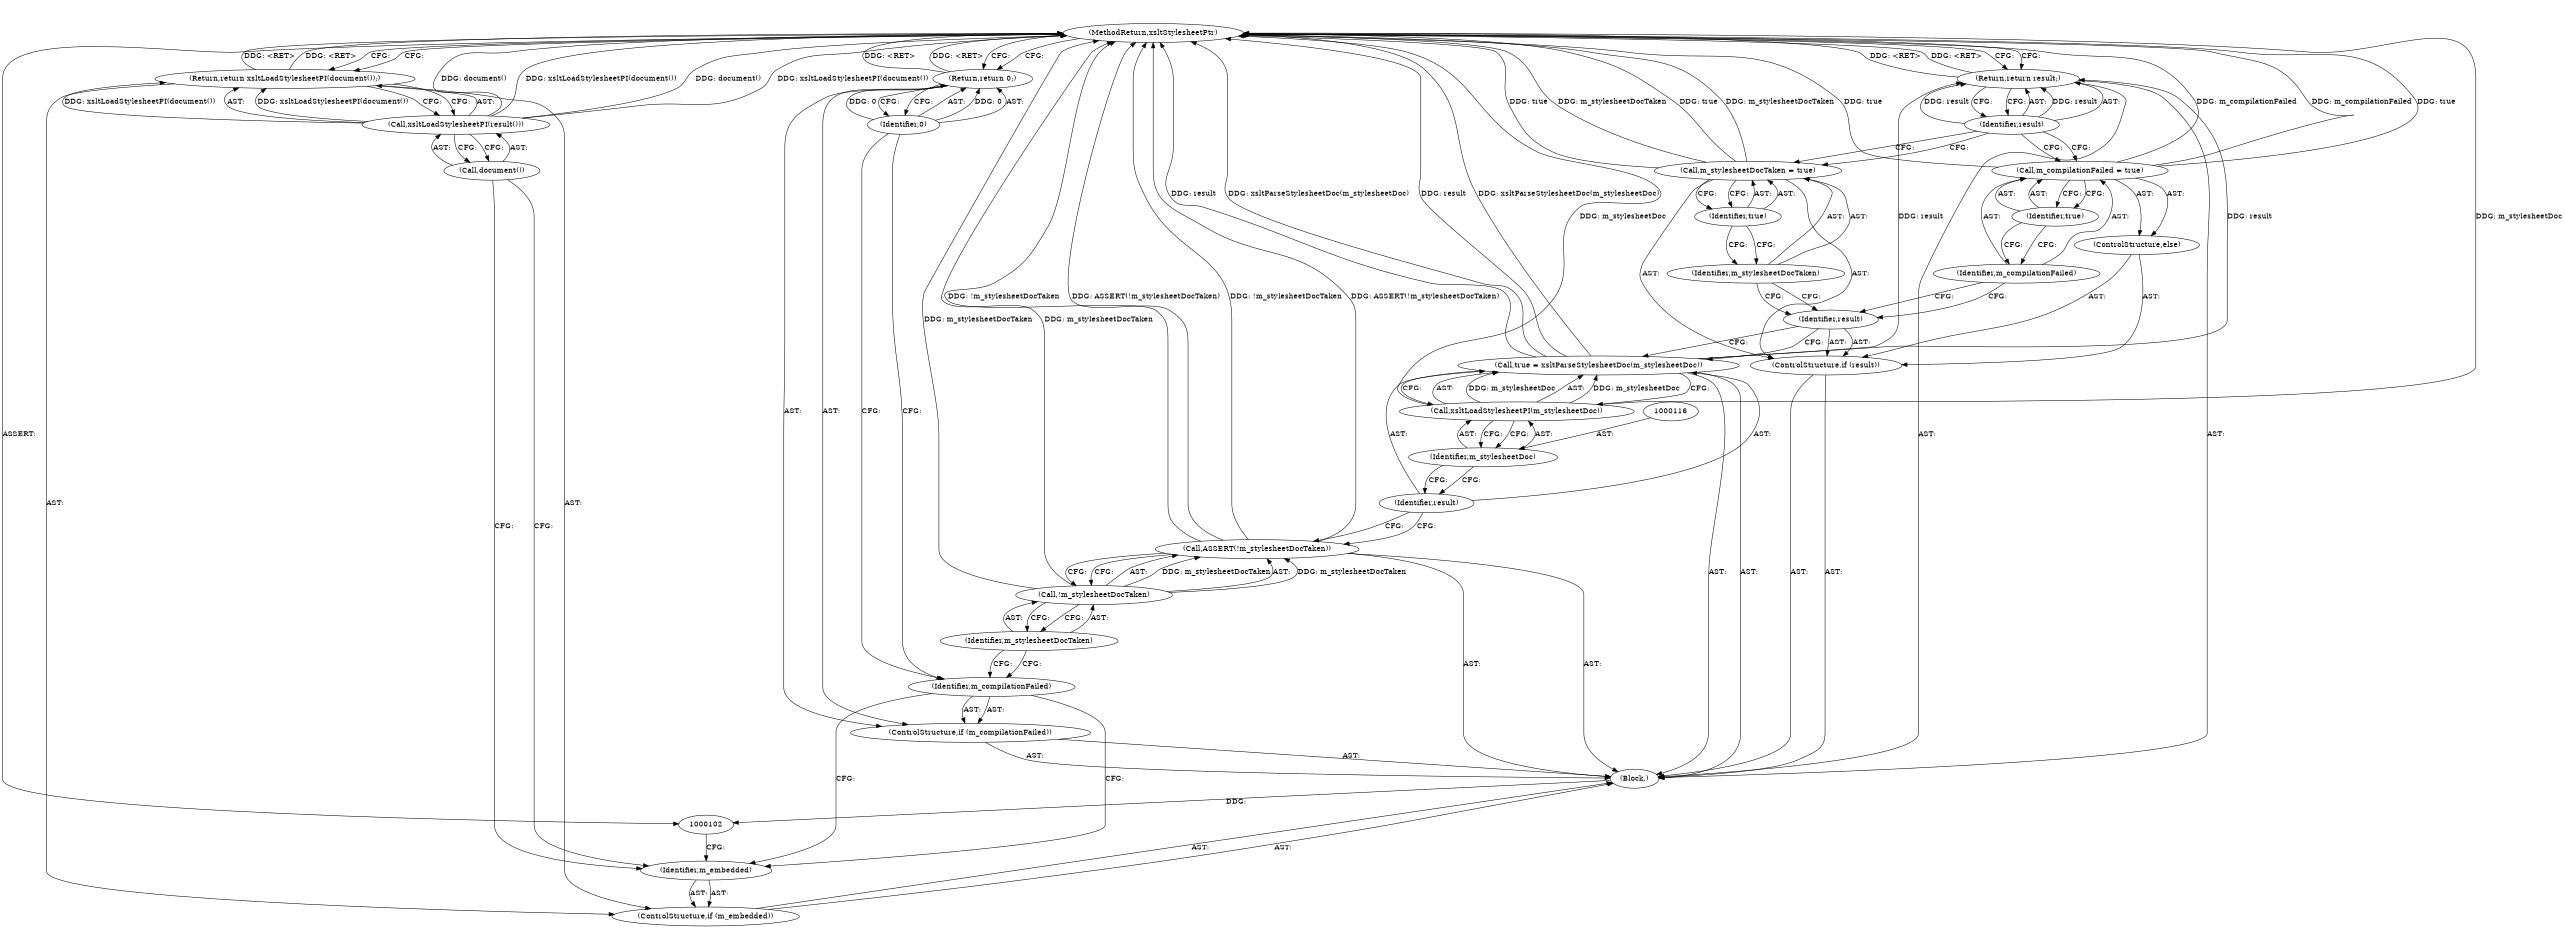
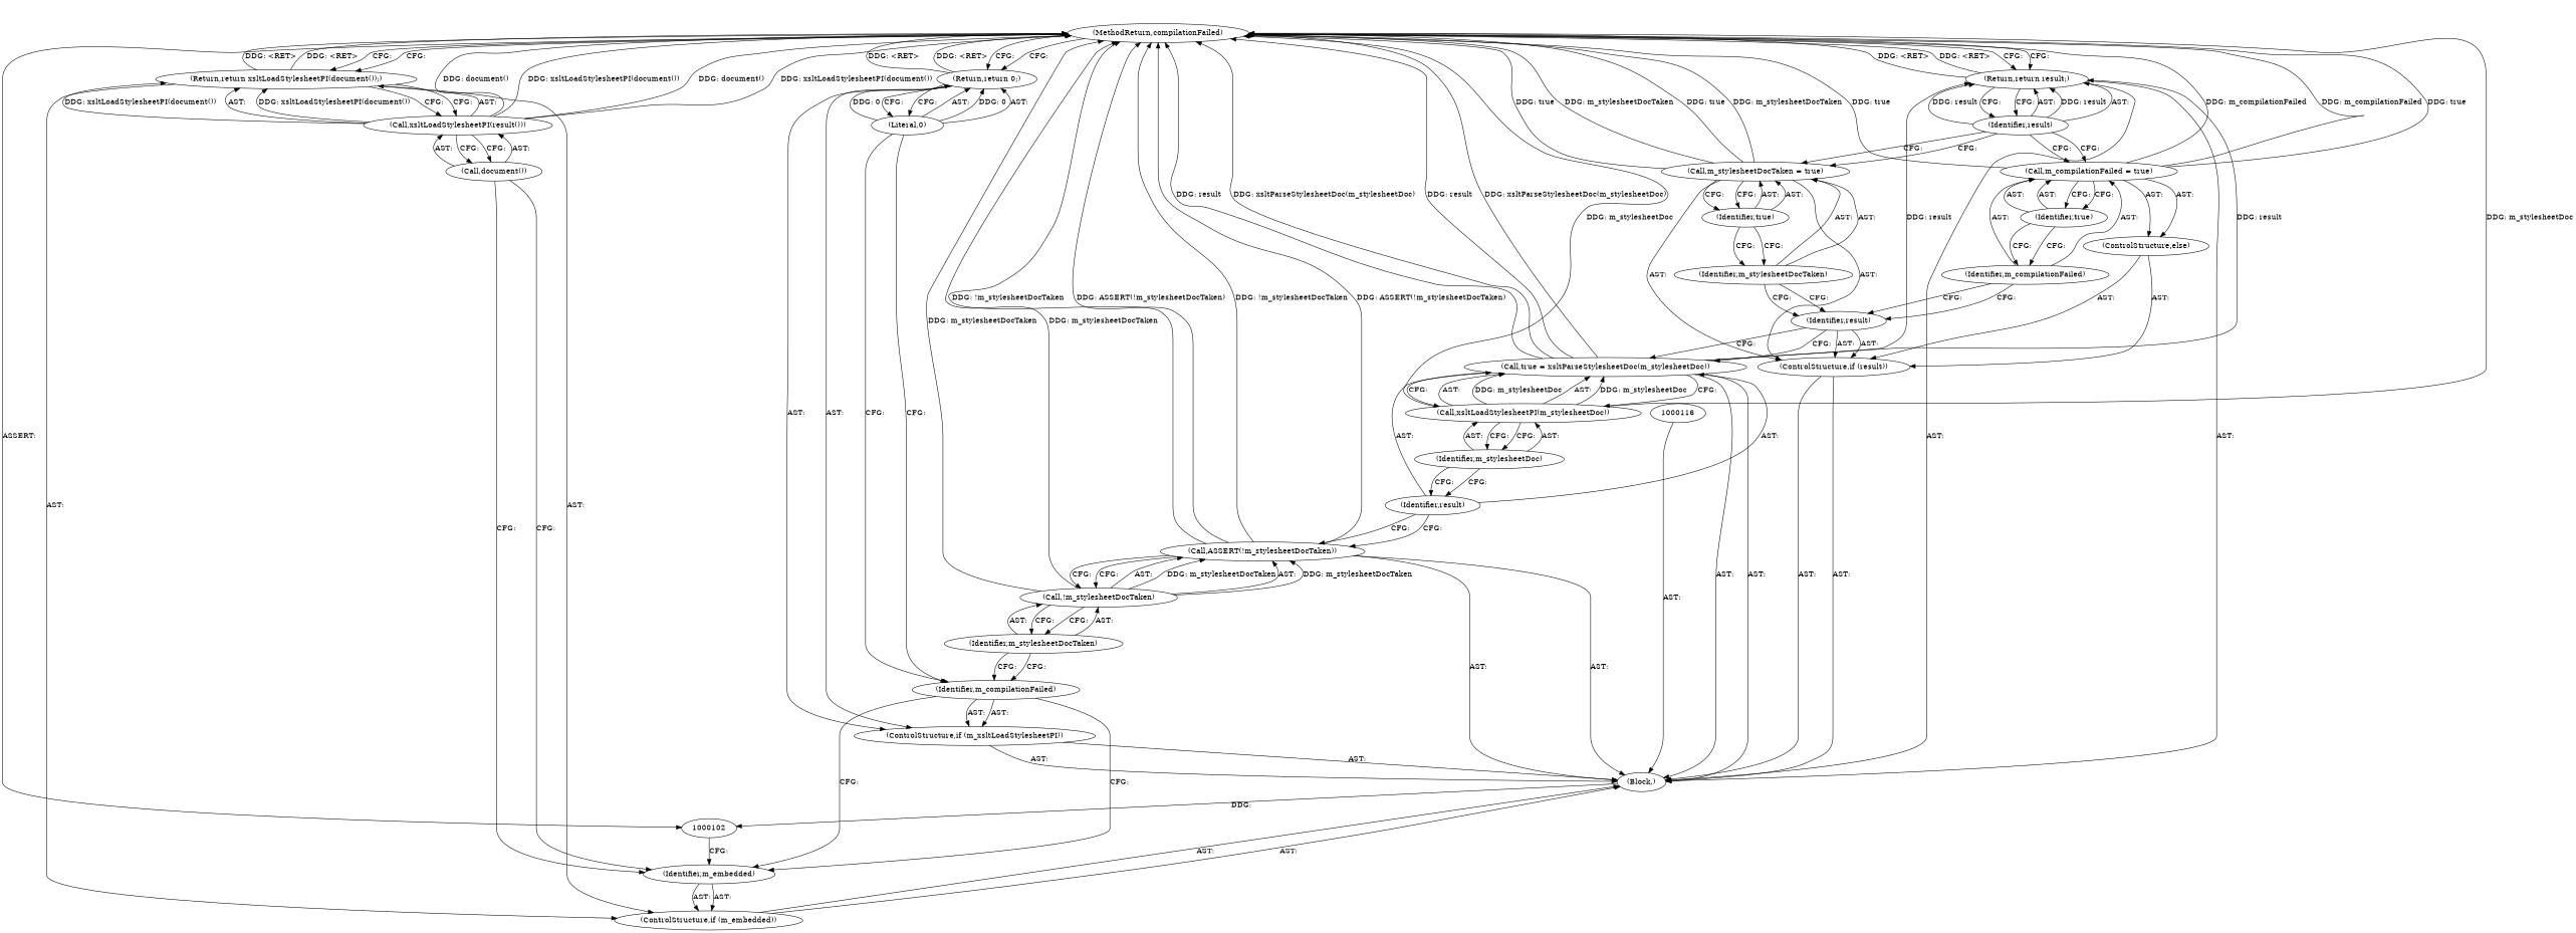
  digraph {
-   n1 [label="(MethodReturn,xsltStylesheetPtr)"]
+   n1 [label="(MethodReturn,compilationFailed)"]
    n2 [label="(Return,return result;)"]
    n3 [label="(Return,return xsltLoadStylesheetPI(document());)"]
    n4 [label="(Return,return 0;)"]
    1000102
    n6 [label="(Block,)"]
    n7 [label="(Identifier,result)"]
    n8 [label="(ControlStructure,if (m_embedded))"]
    n9 [label="(Call,xsltLoadStylesheetPI(result()))"]
-   n10 [label="(ControlStructure,if (m_compilationFailed))"]
-   n11 [label="(Identifier,0)"]
+   n10 [label="(ControlStructure,if (m_xsltLoadStylesheetPI))"]
+   n11 [label="(Literal,0)"]
    n12 [label="(Identifier,m_embedded)"]
    n13 [label="(Call,!m_stylesheetDocTaken)"]
    n14 [label="(Identifier,m_stylesheetDocTaken)"]
    n15 [label="(Call,ASSERT(!m_stylesheetDocTaken))"]
    n16 [label="(Identifier,m_compilationFailed)"]
    n17 [label="(Call,true = xsltParseStylesheetDoc(m_stylesheetDoc))"]
    n18 [label="(Call,xsltLoadStylesheetPI(m_stylesheetDoc))"]
    n19 [label="(Identifier,m_stylesheetDoc)"]
    n20 [label="(Identifier,result)"]
    n21 [label="(ControlStructure,if (result))"]
    n22 [label="(Identifier,result)"]
    n23 [label="(Identifier,true)"]
    n24 [label="(Call,m_stylesheetDocTaken = true)"]
    n25 [label="(Identifier,m_stylesheetDocTaken)"]
    n26 [label="(ControlStructure,else)"]
    n27 [label="(Identifier,true)"]
    n28 [label="(Call,m_compilationFailed = true)"]
    n29 [label="(Identifier,m_compilationFailed)"]
    n30 [label="(Call,document())"]
    1000116
    n1 -> n2 [label="CFG: "]
    n1 -> n2 [label="CFG: "]
    n1 -> n3 [label="CFG: "]
    n1 -> n3 [label="CFG: "]
    n1 -> n4 [label="CFG: "]
    n1 -> n4 [label="CFG: "]
    n1 -> 1000102 [label="ASSERT: "]
    n2 -> n1 [label="DDG: <RET>"]
    n2 -> n1 [label="DDG: <RET>"]
    n2 -> n6 [label="AST: "]
    n2 -> n6 [label="AST: "]
    n2 -> n7 [label="CFG: "]
    n2 -> n7 [label="CFG: "]
    n3 -> n1 [label="DDG: <RET>"]
    n3 -> n1 [label="DDG: <RET>"]
    n3 -> n8 [label="AST: "]
    n3 -> n8 [label="AST: "]
    n3 -> n9 [label="CFG: "]
    n3 -> n9 [label="CFG: "]
    n4 -> n1 [label="DDG: <RET>"]
    n4 -> n1 [label="DDG: <RET>"]
    n4 -> n10 [label="AST: "]
    n4 -> n10 [label="AST: "]
    n4 -> n11 [label="CFG: "]
    n4 -> n11 [label="CFG: "]
    1000102 -> n12 [label="CFG: "]
    n6 -> 1000102 [label="DDG: "]
    n7 -> n2 [label="AST: "]
    n7 -> n2 [label="DDG: result"]
    n7 -> n2 [label="AST: "]
    n7 -> n2 [label="DDG: result"]
    n7 -> n24 [label="CFG: "]
    n7 -> n24 [label="CFG: "]
    n7 -> n28 [label="CFG: "]
    n7 -> n28 [label="CFG: "]
    n8 -> n6 [label="AST: "]
    n8 -> n6 [label="AST: "]
    n9 -> n1 [label="DDG: document()"]
    n9 -> n1 [label="DDG: xsltLoadStylesheetPI(document())"]
    n9 -> n1 [label="DDG: document()"]
    n9 -> n1 [label="DDG: xsltLoadStylesheetPI(document())"]
    n9 -> n3 [label="AST: "]
    n9 -> n3 [label="DDG: xsltLoadStylesheetPI(document())"]
    n9 -> n3 [label="AST: "]
    n9 -> n3 [label="DDG: xsltLoadStylesheetPI(document())"]
    n9 -> n30 [label="CFG: "]
    n9 -> n30 [label="CFG: "]
    n10 -> n6 [label="AST: "]
    n10 -> n6 [label="AST: "]
    n11 -> n4 [label="AST: "]
    n11 -> n4 [label="DDG: 0"]
    n11 -> n4 [label="AST: "]
    n11 -> n4 [label="DDG: 0"]
    n11 -> n16 [label="CFG: "]
    n11 -> n16 [label="CFG: "]
    n12 -> n8 [label="AST: "]
    n12 -> n8 [label="AST: "]
    n13 -> n1 [label="DDG: m_stylesheetDocTaken"]
    n13 -> n1 [label="DDG: m_stylesheetDocTaken"]
    n13 -> n14 [label="CFG: "]
    n13 -> n14 [label="CFG: "]
    n13 -> n15 [label="AST: "]
    n13 -> n15 [label="DDG: m_stylesheetDocTaken"]
    n13 -> n15 [label="AST: "]
    n13 -> n15 [label="DDG: m_stylesheetDocTaken"]
    n14 -> n13 [label="AST: "]
    n14 -> n13 [label="AST: "]
    n14 -> n16 [label="CFG: "]
    n14 -> n16 [label="CFG: "]
    n15 -> n1 [label="DDG: !m_stylesheetDocTaken"]
    n15 -> n1 [label="DDG: ASSERT(!m_stylesheetDocTaken)"]
    n15 -> n1 [label="DDG: !m_stylesheetDocTaken"]
    n15 -> n1 [label="DDG: ASSERT(!m_stylesheetDocTaken)"]
    n15 -> n6 [label="AST: "]
    n15 -> n6 [label="AST: "]
    n15 -> n13 [label="CFG: "]
    n15 -> n13 [label="CFG: "]
    n16 -> n10 [label="AST: "]
    n16 -> n10 [label="AST: "]
    n16 -> n12 [label="CFG: "]
    n16 -> n12 [label="CFG: "]
    n17 -> n1 [label="DDG: result"]
    n17 -> n1 [label="DDG: xsltParseStylesheetDoc(m_stylesheetDoc)"]
    n17 -> n1 [label="DDG: result"]
    n17 -> n1 [label="DDG: xsltParseStylesheetDoc(m_stylesheetDoc)"]
    n17 -> n2 [label="DDG: result"]
    n17 -> n2 [label="DDG: result"]
    n17 -> n6 [label="AST: "]
    n17 -> n6 [label="AST: "]
    n17 -> n18 [label="CFG: "]
    n17 -> n18 [label="CFG: "]
    n18 -> n1 [label="DDG: m_stylesheetDoc"]
    n18 -> n1 [label="DDG: m_stylesheetDoc"]
    n18 -> n17 [label="AST: "]
    n18 -> n17 [label="DDG: m_stylesheetDoc"]
    n18 -> n17 [label="AST: "]
    n18 -> n17 [label="DDG: m_stylesheetDoc"]
    n18 -> n19 [label="CFG: "]
    n18 -> n19 [label="CFG: "]
    n19 -> n18 [label="AST: "]
    n19 -> n18 [label="AST: "]
    n19 -> n20 [label="CFG: "]
    n19 -> n20 [label="CFG: "]
    n20 -> n15 [label="CFG: "]
    n20 -> n15 [label="CFG: "]
    n20 -> n17 [label="AST: "]
    n20 -> n17 [label="AST: "]
    n21 -> n6 [label="AST: "]
    n21 -> n6 [label="AST: "]
    n22 -> n17 [label="CFG: "]
    n22 -> n17 [label="CFG: "]
    n22 -> n21 [label="AST: "]
    n22 -> n21 [label="AST: "]
    n23 -> n24 [label="AST: "]
    n23 -> n24 [label="AST: "]
    n23 -> n25 [label="CFG: "]
    n23 -> n25 [label="CFG: "]
    n24 -> n1 [label="DDG: true"]
    n24 -> n1 [label="DDG: m_stylesheetDocTaken"]
    n24 -> n1 [label="DDG: true"]
    n24 -> n1 [label="DDG: m_stylesheetDocTaken"]
    n24 -> n21 [label="AST: "]
    n24 -> n21 [label="AST: "]
    n24 -> n23 [label="CFG: "]
    n24 -> n23 [label="CFG: "]
    n25 -> n22 [label="CFG: "]
    n25 -> n22 [label="CFG: "]
    n25 -> n24 [label="AST: "]
    n25 -> n24 [label="AST: "]
    n26 -> n21 [label="AST: "]
    n26 -> n21 [label="AST: "]
    n27 -> n28 [label="AST: "]
    n27 -> n28 [label="AST: "]
    n27 -> n29 [label="CFG: "]
    n27 -> n29 [label="CFG: "]
    n28 -> n1 [label="DDG: true"]
    n28 -> n1 [label="DDG: m_compilationFailed"]
    n28 -> n1 [label="DDG: true"]
    n28 -> n1 [label="DDG: m_compilationFailed"]
    n28 -> n26 [label="AST: "]
    n28 -> n26 [label="AST: "]
    n28 -> n27 [label="CFG: "]
    n28 -> n27 [label="CFG: "]
    n29 -> n22 [label="CFG: "]
    n29 -> n22 [label="CFG: "]
    n29 -> n28 [label="AST: "]
    n29 -> n28 [label="AST: "]
    n30 -> n9 [label="AST: "]
    n30 -> n9 [label="AST: "]
    n30 -> n12 [label="CFG: "]
    n30 -> n12 [label="CFG: "]
-   1000116 -> n19 [label="AST: "]
+   1000116 -> n6 [label="AST: "]
  }
